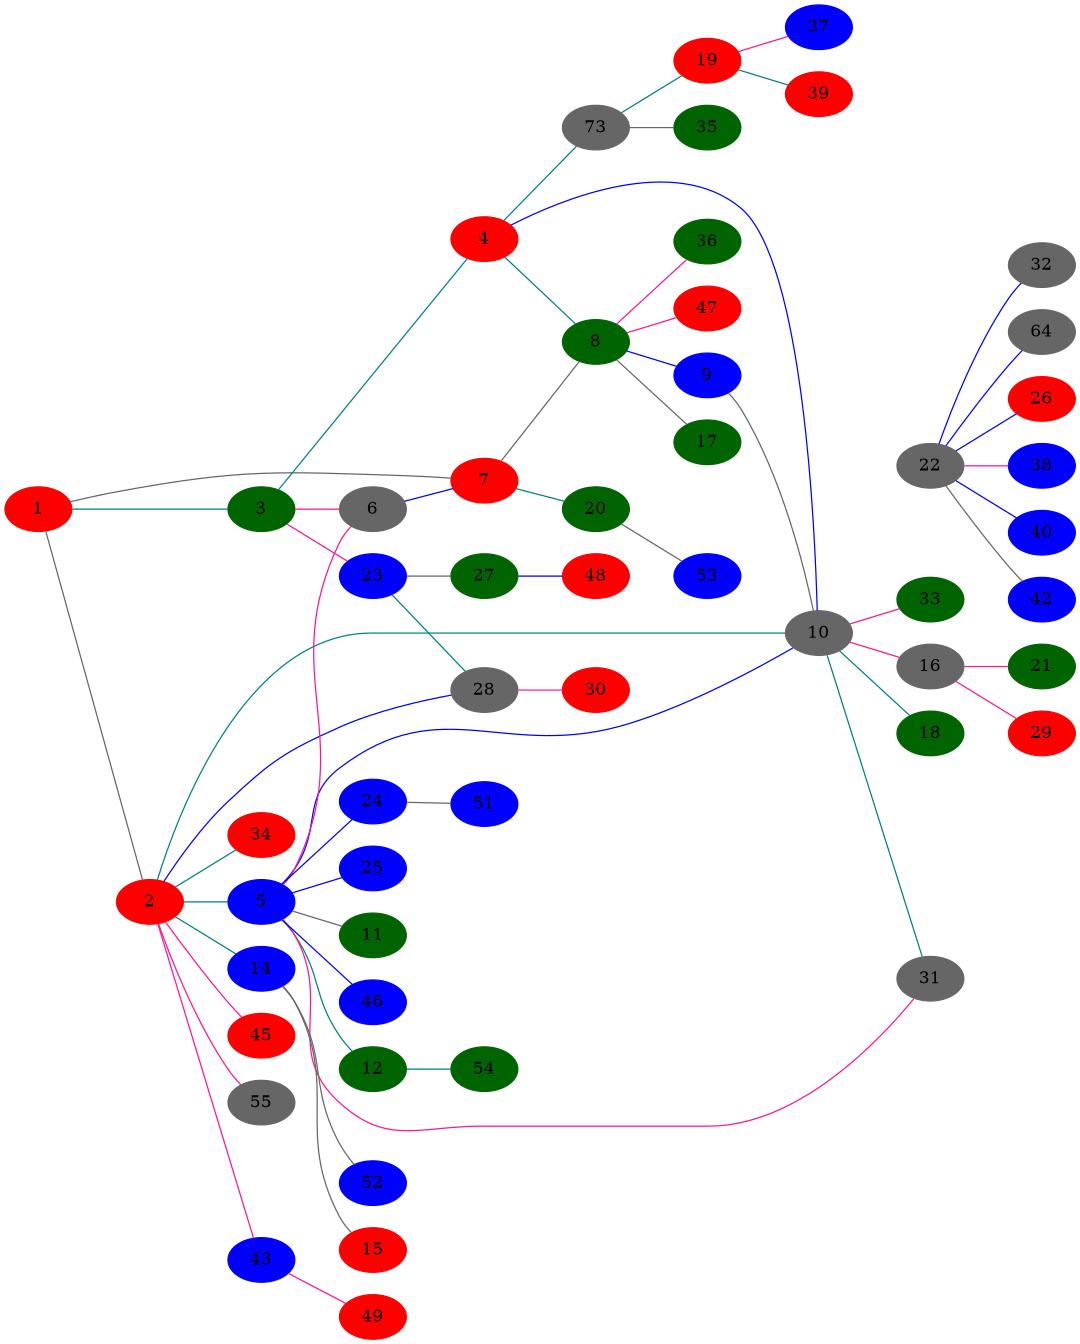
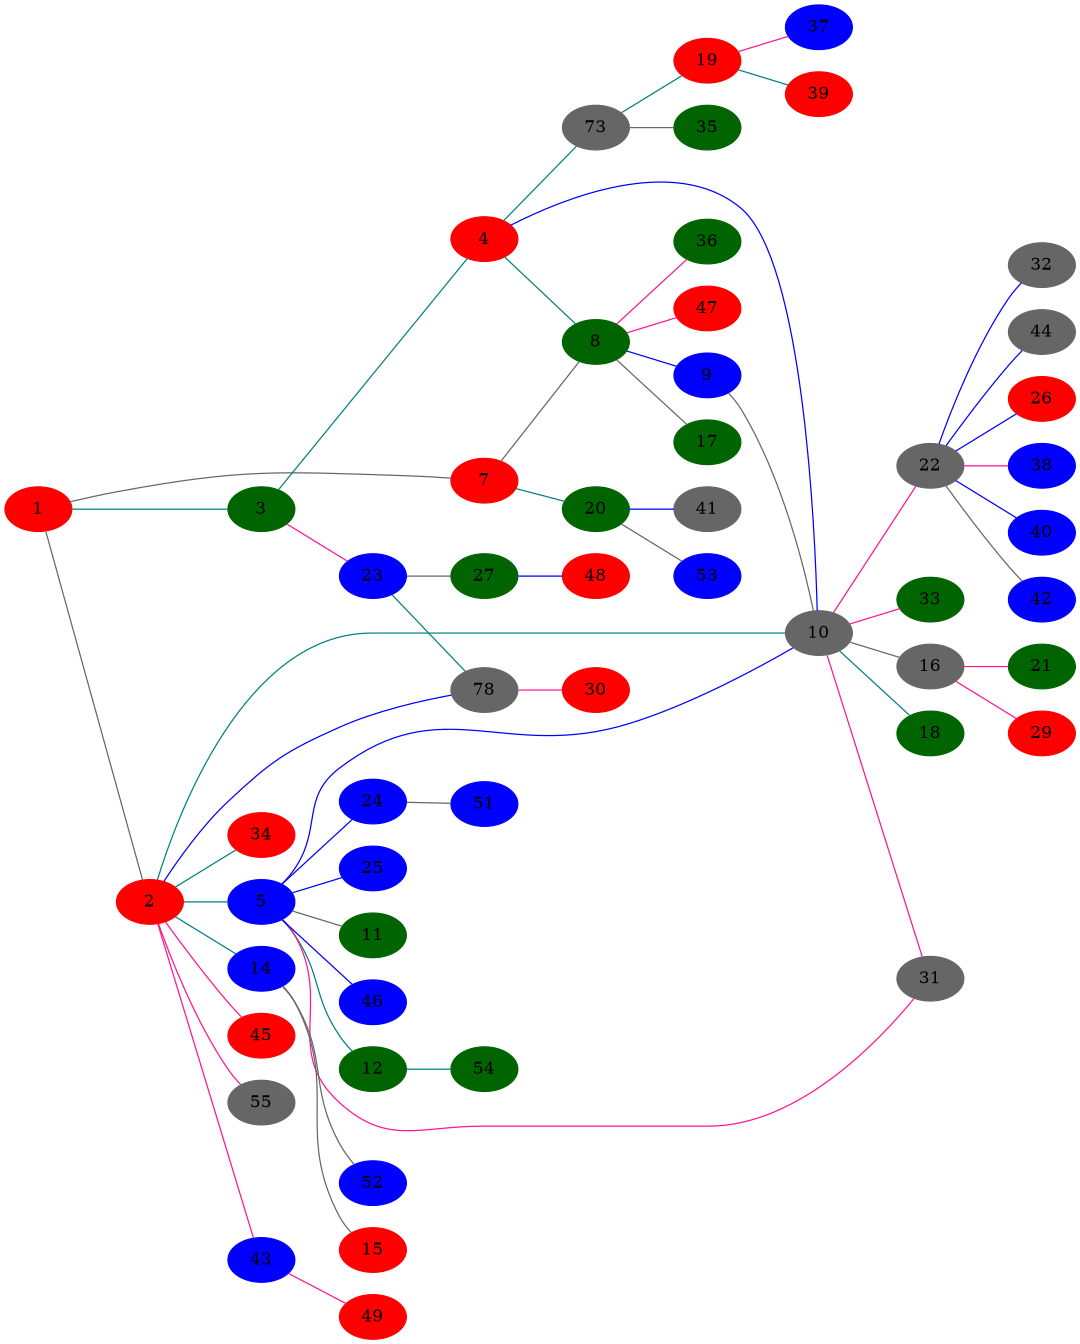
  graph {
    rankdir=LR
    node [color=red style=filled]
    edge [color=deeppink]
    1
    2
    3 [color=darkgreen]
    7
    5 [color=blue]
    10 [color=gray40]
    14 [color=blue]
-   28 [color=gray40]
+   28 [color=gray40 label=78]
    34
    43 [color=blue]
    45
    n12 [color=gray40 label=55]
    4
-   6 [color=gray40]
    23 [color=blue]
    8 [color=darkgreen]
    20 [color=darkgreen]
    11 [color=darkgreen]
    12 [color=darkgreen]
    24 [color=blue]
    25 [color=blue]
    31 [color=gray40]
    46 [color=blue]
    16 [color=gray40]
    18 [color=darkgreen]
    22 [color=gray40]
    33 [color=darkgreen]
    15
    52 [color=blue]
    30
    49
    n32 [color=gray40 label=73]
    27 [color=darkgreen]
    9 [color=blue]
    17 [color=darkgreen]
    36 [color=darkgreen]
    47
    19
    35 [color=darkgreen]
    54 [color=darkgreen]
    51 [color=blue]
+   41 [color=gray40]
    53 [color=blue]
    21 [color=darkgreen]
    29
    32 [color=gray40]
-   44 [color=gray40 label=64]
+   44 [color=gray40]
    26
    38 [color=blue]
    40 [color=blue]
    42 [color=blue]
    37 [color=blue]
    39
    48
    1 -- 2 [color=gray40]
    1 -- 3 [color=teal]
    1 -- 7 [color=gray40]
    2 -- 5 [color=teal]
    2 -- 10 [color=teal]
    2 -- 14 [color=teal]
    2 -- 28 [color=blue]
    2 -- 34 [color=teal]
    2 -- 43
    2 -- 45
    2 -- n12
    3 -- 4 [color=teal]
-   3 -- 6
    3 -- 23
    7 -- 8 [color=gray40]
    7 -- 20 [color=teal]
    5 -- 10 [color=blue]
-   5 -- 6
    5 -- 11 [color=gray40]
    5 -- 12 [color=teal]
    5 -- 24 [color=blue]
    5 -- 25 [color=blue]
    5 -- 31
    5 -- 46 [color=blue]
-   10 -- 31 [color=teal]
-   10 -- 16
+   10 -- 31
+   10 -- 16 [color=gray40]
    10 -- 18 [color=teal]
+   10 -- 22
    10 -- 33
    14 -- 15 [color=gray40]
    14 -- 52 [color=gray40]
    28 -- 30
    43 -- 49
    4 -- 10 [color=blue]
    4 -- 8 [color=teal]
    4 -- n32 [color=teal]
-   6 -- 7 [color=blue]
    23 -- 28 [color=teal]
    23 -- 27 [color=gray40]
    8 -- 9 [color=blue]
    8 -- 17 [color=gray40]
    8 -- 36
    8 -- 47
+   20 -- 41 [color=blue]
    20 -- 53 [color=gray40]
    12 -- 54 [color=teal]
    24 -- 51 [color=gray40]
    16 -- 21
    16 -- 29
    22 -- 32 [color=blue]
    22 -- 44 [color=blue]
    22 -- 26 [color=blue]
    22 -- 38
    22 -- 40 [color=blue]
    22 -- 42 [color=gray40]
    n32 -- 19 [color=teal]
    n32 -- 35 [color=gray40]
    27 -- 48 [color=blue]
    9 -- 10 [color=gray40]
    19 -- 37
    19 -- 39 [color=teal]
  }
